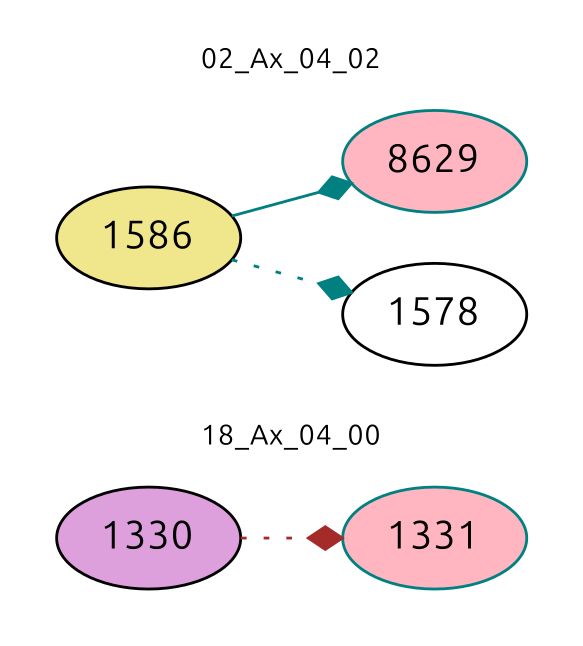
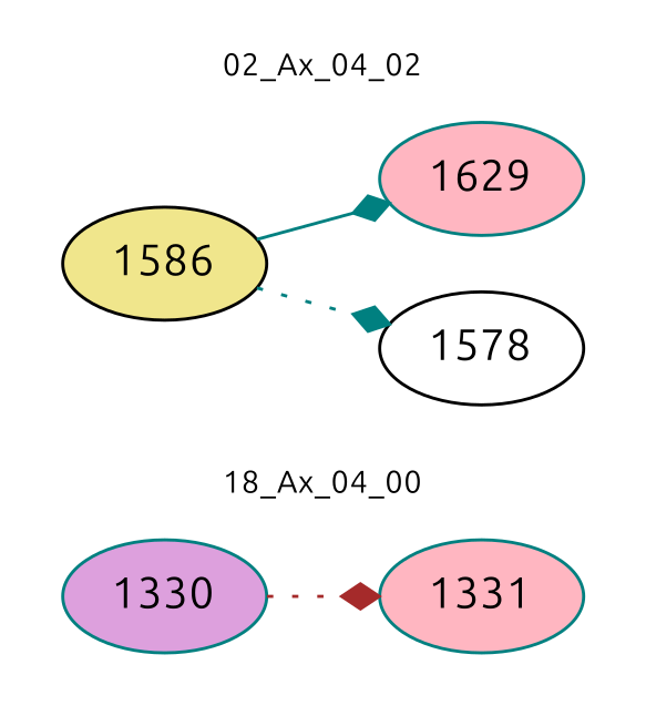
  digraph {
    fontname=Ubuntu
    rankdir=LR
    node [color=black fillcolor=lightpink fontname=Ubuntu style=filled]
    edge [arrowhead=diamond color=teal fontname=Ubuntu style=dotted]
-   n1 [fillcolor=plum label=1330]
+   n1 [color=teal fillcolor=plum label=1330]
    n2 [color=teal label=1331]
    n3 [fillcolor=khaki label=1586]
    n4 [fillcolor=white label=1578]
-   n5 [color=teal label=8629]
+   n5 [color=teal label=1629]
    subgraph cluster_1 {
      color=white
      fontsize=10
      label="18_Ax_04_00"
      n1
      n2
    }
    subgraph cluster_2 {
      color=white
      fontsize=10
      label="02_Ax_04_02"
      n3
      n4
      n5
    }
    n1 -> n2 [color=brown]
    n3 -> n4
    n3 -> n5 [style=solid]
  }
